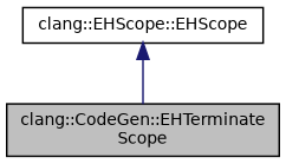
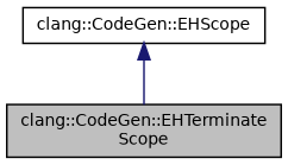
  digraph {
    node [color=black fontname=Helvetica fontsize=10 shape=record]
    n1 [fillcolor=grey75 fontcolor=black height=0.2 label="clang::CodeGen::EHTerminate\lScope" style=filled width=0.4]
-   n2 [height=0.2 label="clang::EHScope::EHScope" width=0.4]
+   n2 [height=0.2 label="clang::CodeGen::EHScope" width=0.4]
    n2 -> n1 [color=midnightblue dir=back fontname=Helvetica fontsize=10 labelfontname=Helvetica labelfontsize=10 style=solid]
  }
